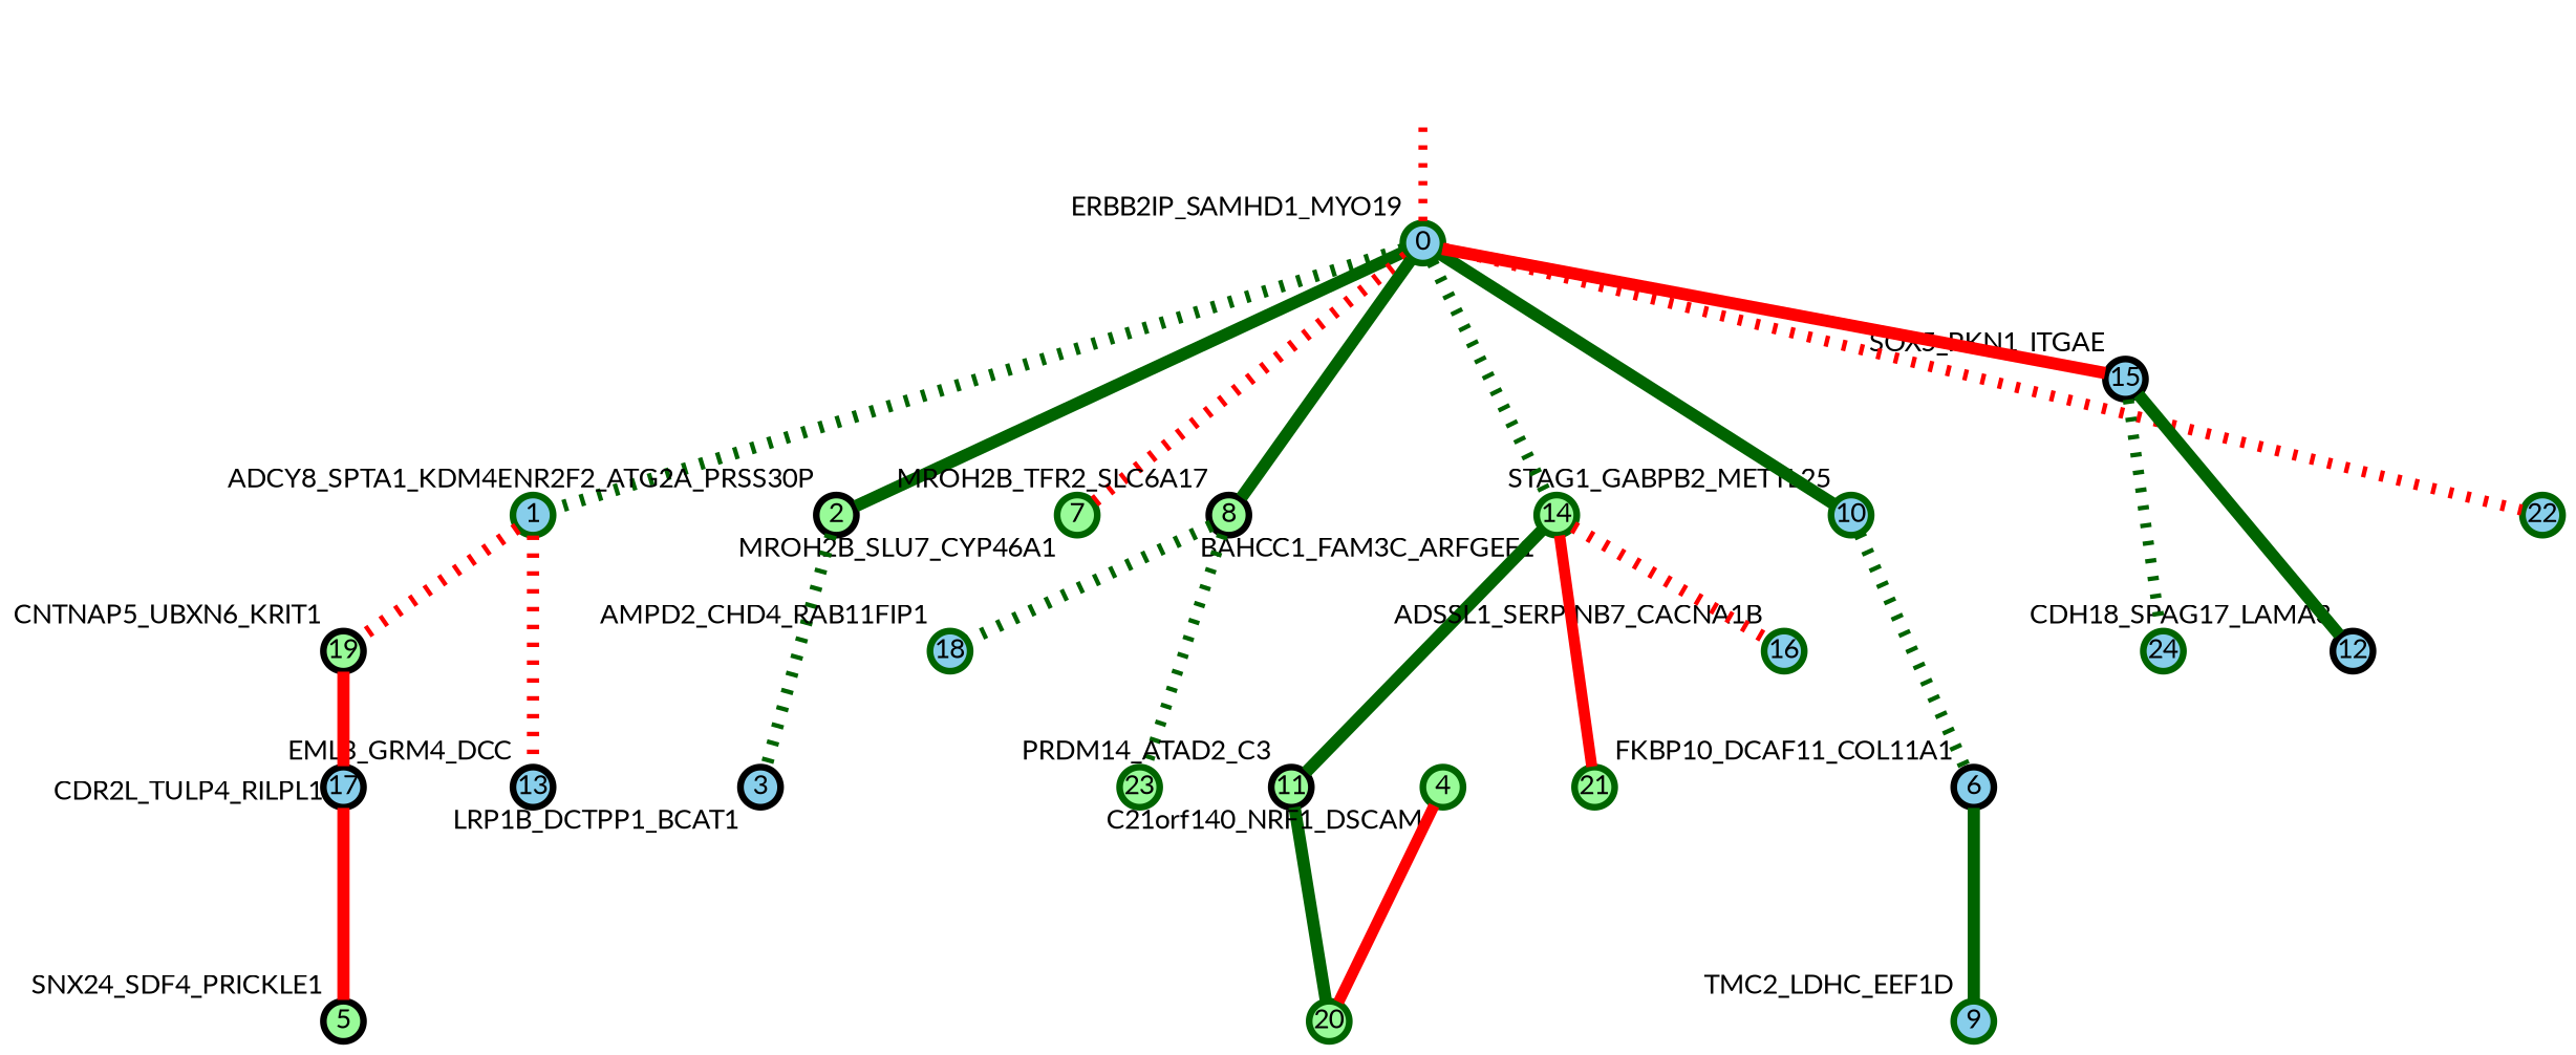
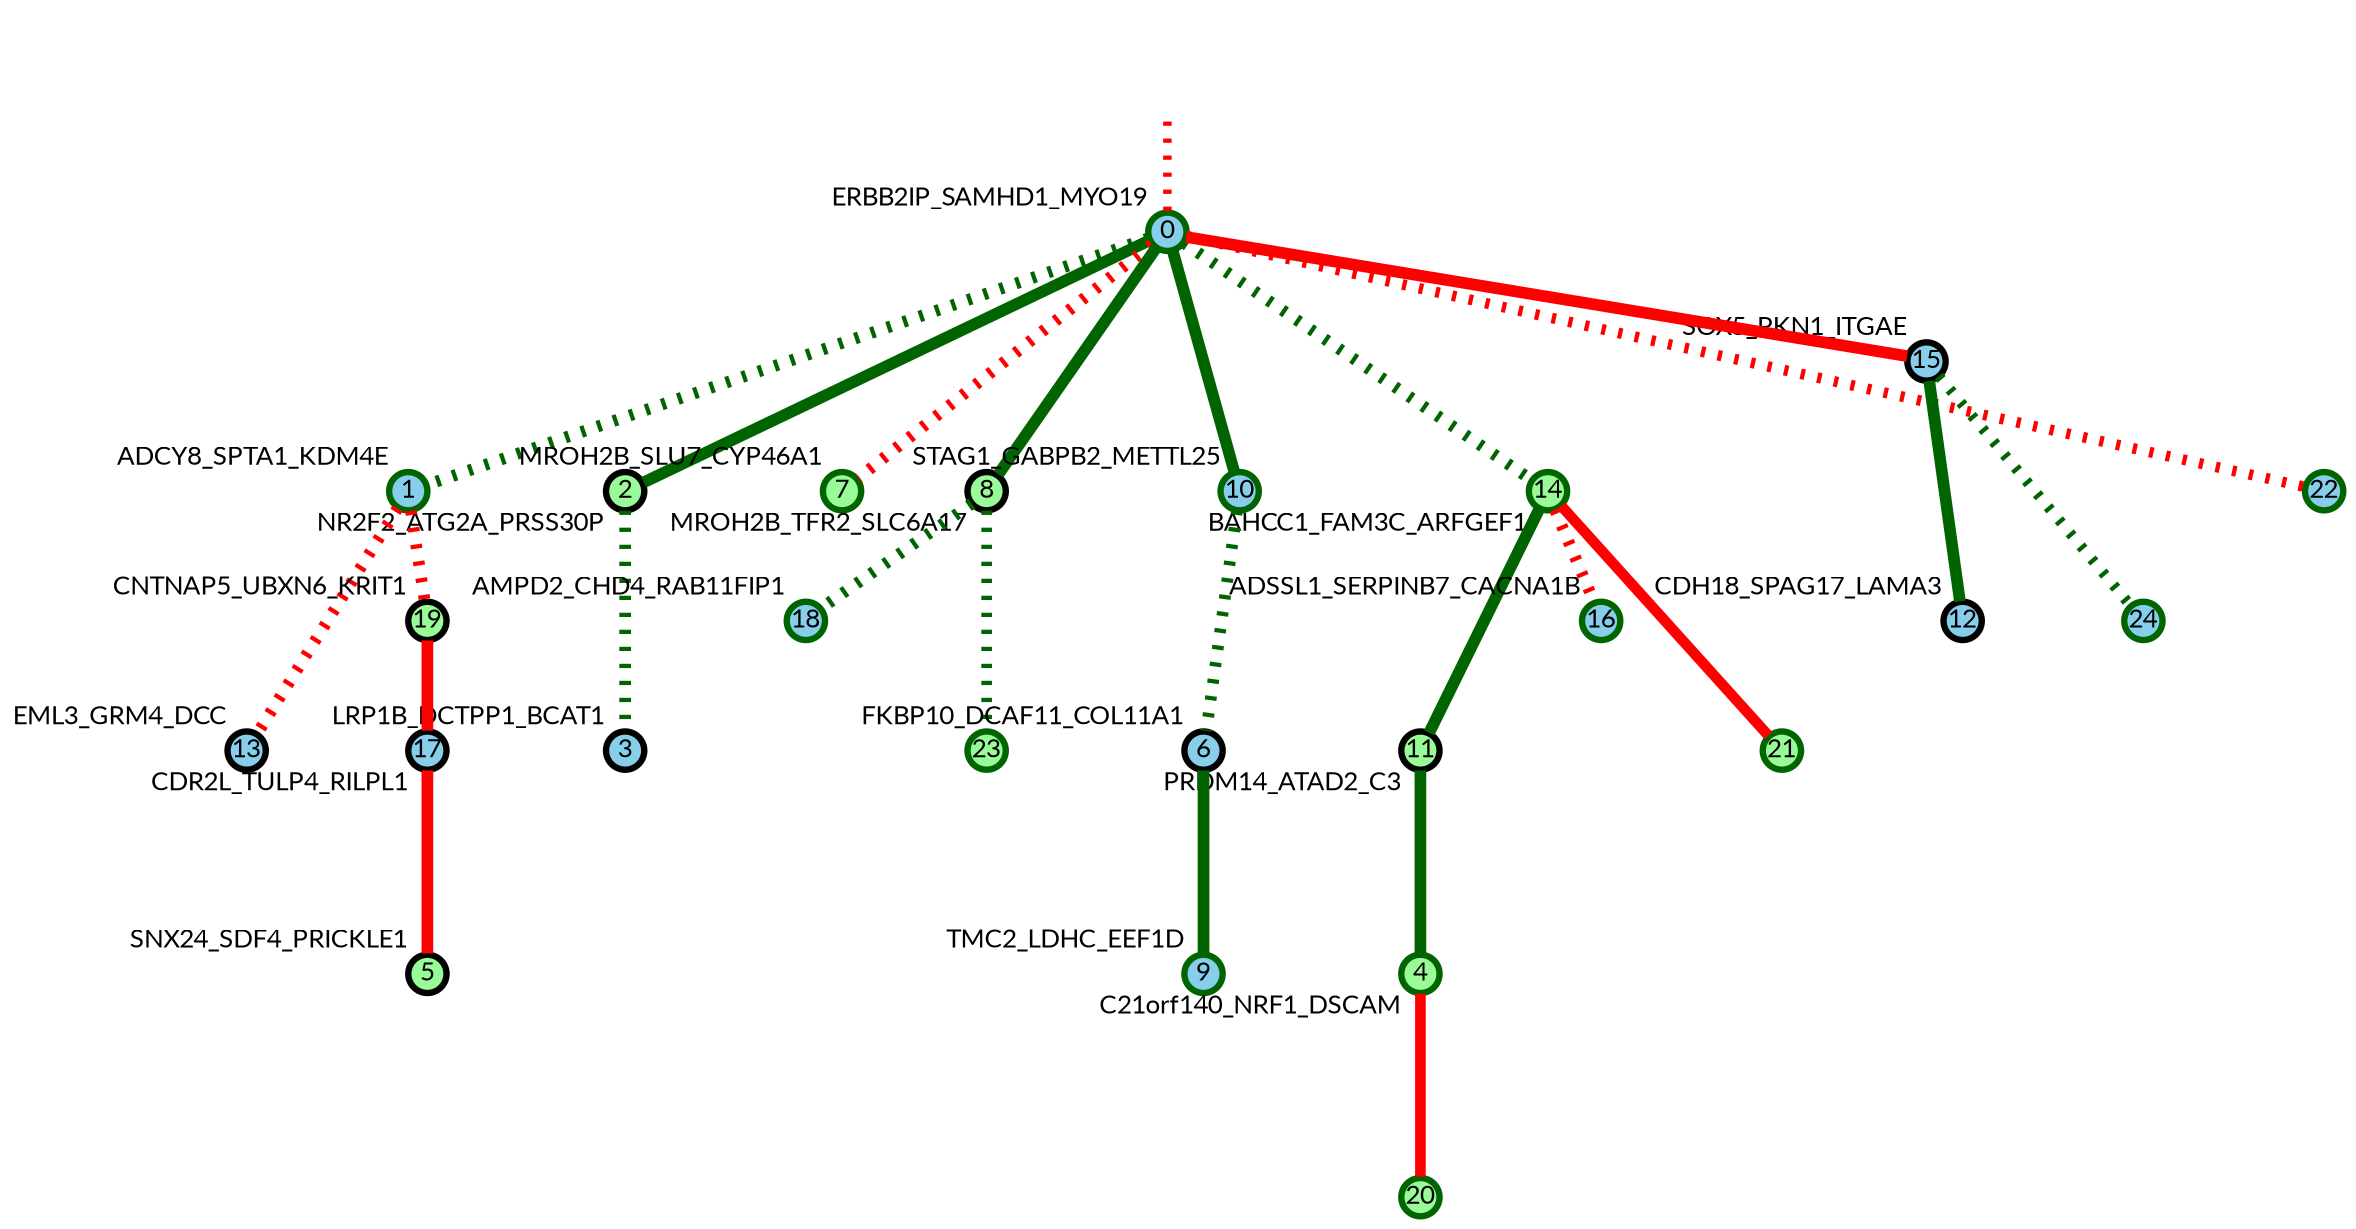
  strict digraph {
    forcelabels=true
    nodesep=0.7
    rankdir=TB
    ranksep=0.6
    splines=false
    node [color=darkgreen fillcolor=skyblue fixedsize=true fontname=Lato fontsize="12pt" penwidth=3 shape=circle style=filled]
    edge [arrowsize=0 color=darkgreen minlen=2.0 penwidth=5.5 style=dotted]
    0 [height=0.25 xlabel=ERBB2IP_SAMHD1_MYO19]
    1 [height=0.25 xlabel=ADCY8_SPTA1_KDM4E]
    2 [color=black fillcolor=palegreen height=0.25 xlabel=NR2F2_ATG2A_PRSS30P]
    7 [fillcolor=palegreen height=0.25 xlabel=MROH2B_SLU7_CYP46A1]
    8 [color=black fillcolor=palegreen height=0.25 xlabel=MROH2B_TFR2_SLC6A17]
    10 [height=0.25 xlabel=STAG1_GABPB2_METTL25]
    14 [fillcolor=palegreen height=0.25 xlabel=BAHCC1_FAM3C_ARFGEF1]
    15 [color=black height=0.25 xlabel=SOX5_PKN1_ITGAE]
    22 [height=0.25 style="solid,filled"]
    13 [color=black height=0.25 xlabel=EML3_GRM4_DCC]
    19 [color=black fillcolor=palegreen height=0.25 xlabel=CNTNAP5_UBXN6_KRIT1]
    3 [color=black height=0.25 xlabel=LRP1B_DCTPP1_BCAT1]
    18 [height=0.25 xlabel=AMPD2_CHD4_RAB11FIP1]
    23 [fillcolor=palegreen height=0.25 style="solid,filled"]
    6 [color=black height=0.25 xlabel=FKBP10_DCAF11_COL11A1]
    11 [color=black fillcolor=palegreen height=0.25 xlabel=PRDM14_ATAD2_C3]
    16 [height=0.25 xlabel=ADSSL1_SERPINB7_CACNA1B]
    21 [fillcolor=palegreen height=0.25 style="solid,filled"]
    12 [color=black height=0.25 xlabel=CDH18_SPAG17_LAMA3]
    24 [height=0.25 style="solid,filled"]
    17 [color=black height=0.25 xlabel=CDR2L_TULP4_RILPL1]
    9 [height=0.25 xlabel=TMC2_LDHC_EEF1D]
    4 [fillcolor=palegreen height=0.25 xlabel=C21orf140_NRF1_DSCAM]
    5 [color=black fillcolor=palegreen height=0.25 xlabel=SNX24_SDF4_PRICKLE1]
    20 [fillcolor=palegreen height=0.25 style="solid,filled"]
    normal [style=invis xlabel=ERBB2IP_SAMHD1_MYO19 color="" fillcolor="" fixedsize="" fontname="" fontsize="" shape=""]
    0 -> 1
    0 -> 2 [style=bold]
    0 -> 7 [color=red]
    0 -> 8 [style=bold]
    0 -> 10 [style=bold]
    0 -> 14
    0 -> 15 [color=red minlen=1.600000023841858 style=bold]
    0 -> 22 [color=red penwidth=5]
    1 -> 13 [color=red]
    1 -> 19 [color=red minlen=1.0]
    2 -> 3
    8 -> 18 [minlen=1.1999999284744263]
    8 -> 23 [penwidth=5]
    10 -> 6
    14 -> 11 [style=bold]
    14 -> 16 [color=red minlen=1.4000000953674316]
    14 -> 21 [color=red penwidth=5 style=bold]
    15 -> 12 [style=bold]
    15 -> 24 [penwidth=5]
    19 -> 17 [color=red minlen=1.1999999284744263 style=bold]
    6 -> 9 [style=bold]
-   11 -> 20 [style=bold]
+   11 -> 4 [style=bold]
    17 -> 5 [color=red style=bold]
    4 -> 20 [color=red penwidth=5 style=bold]
    normal -> 0 [color=red penwidth=4 minlen=""]
  }
